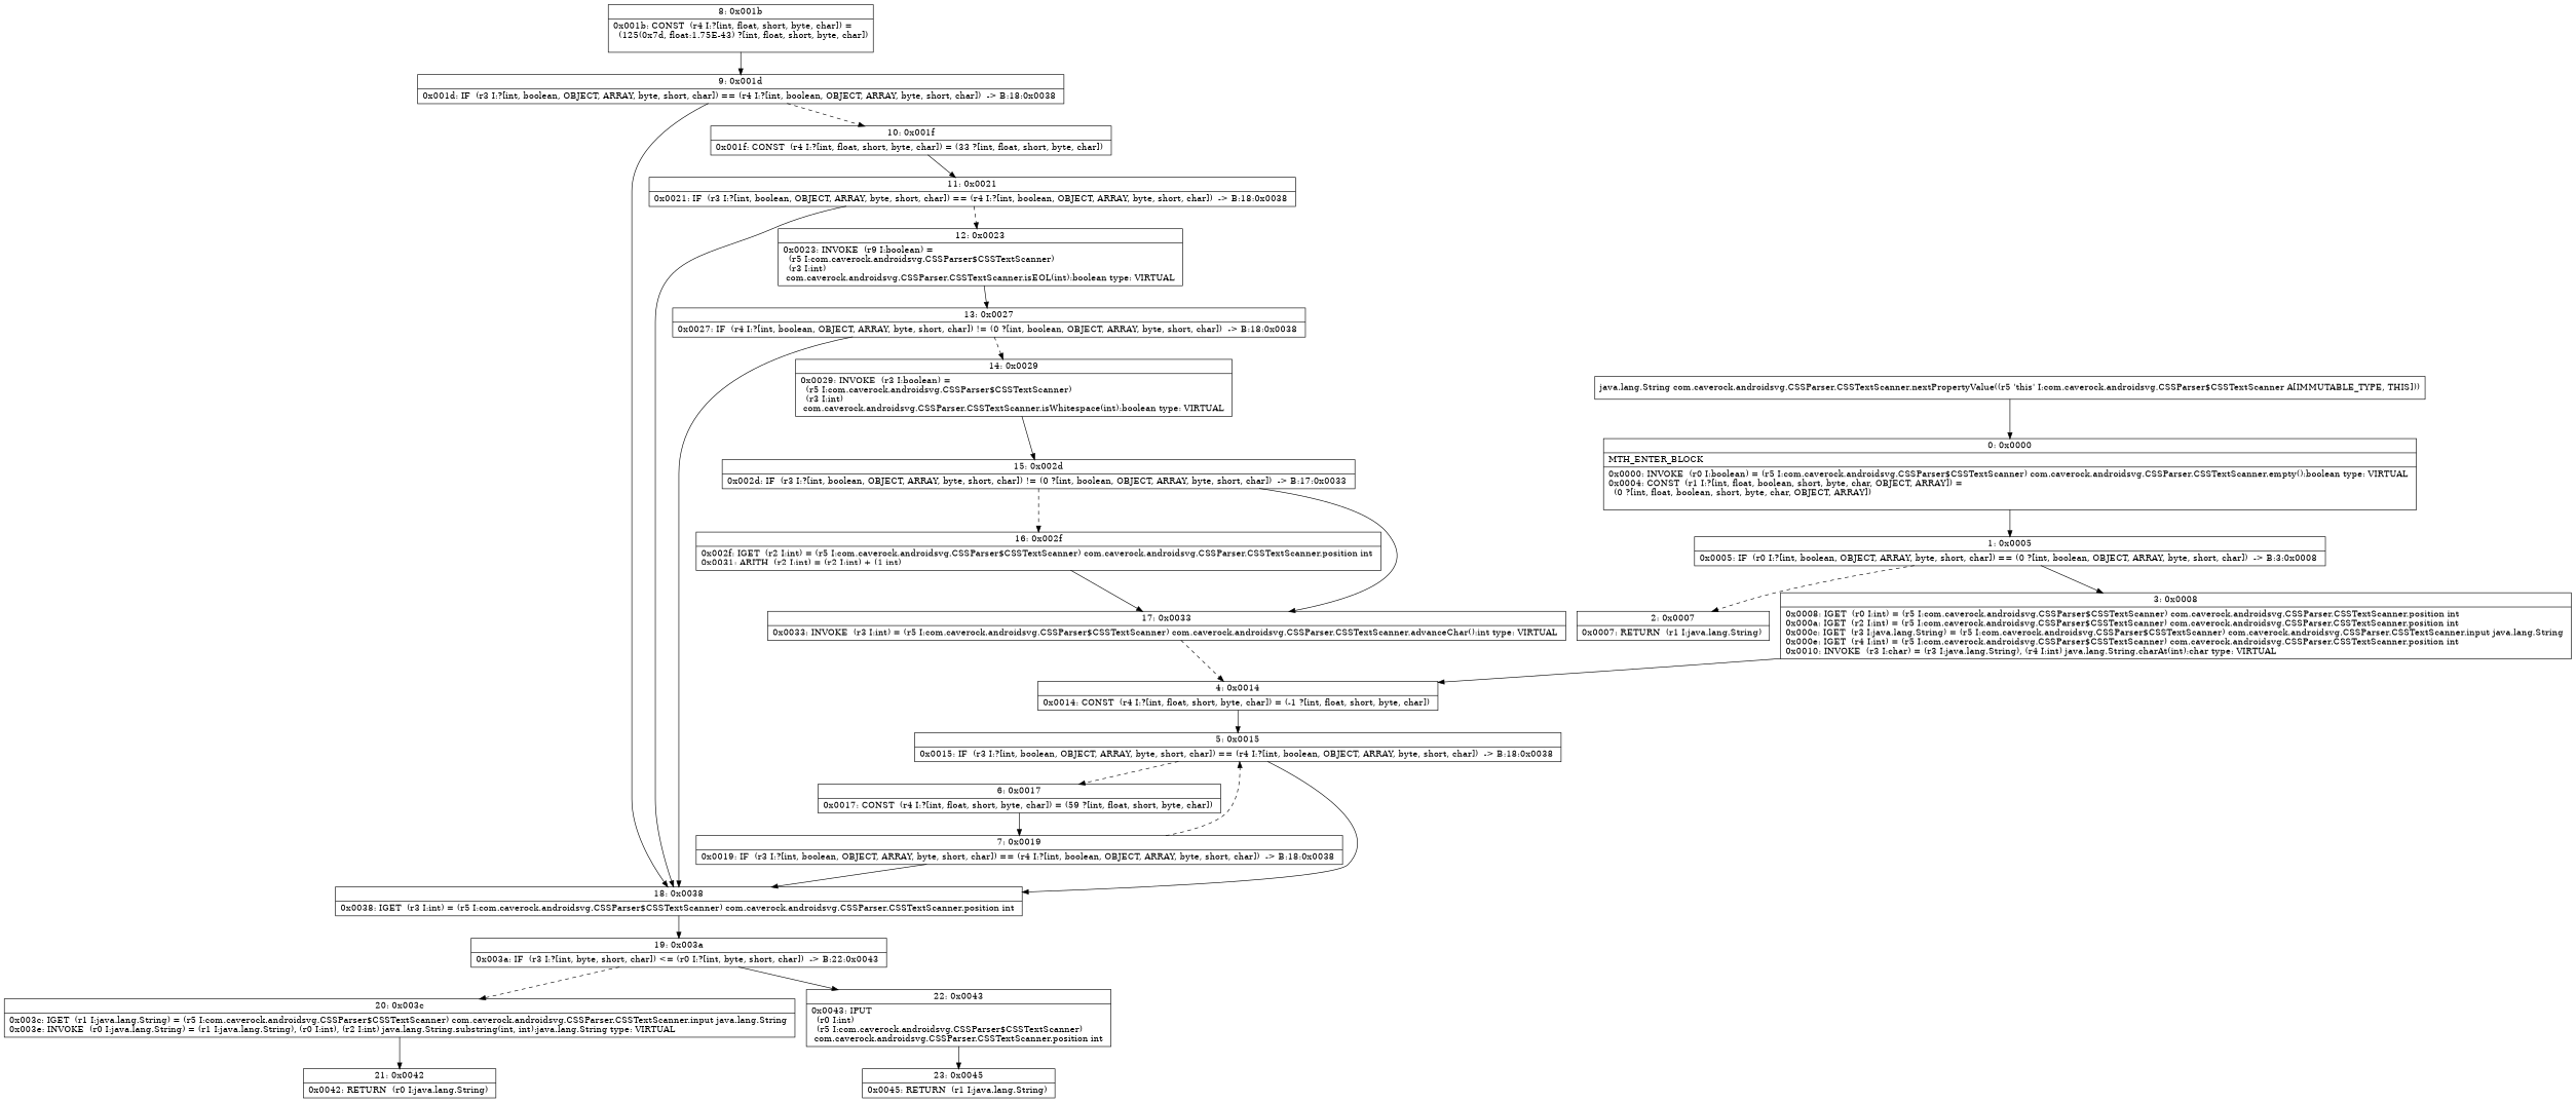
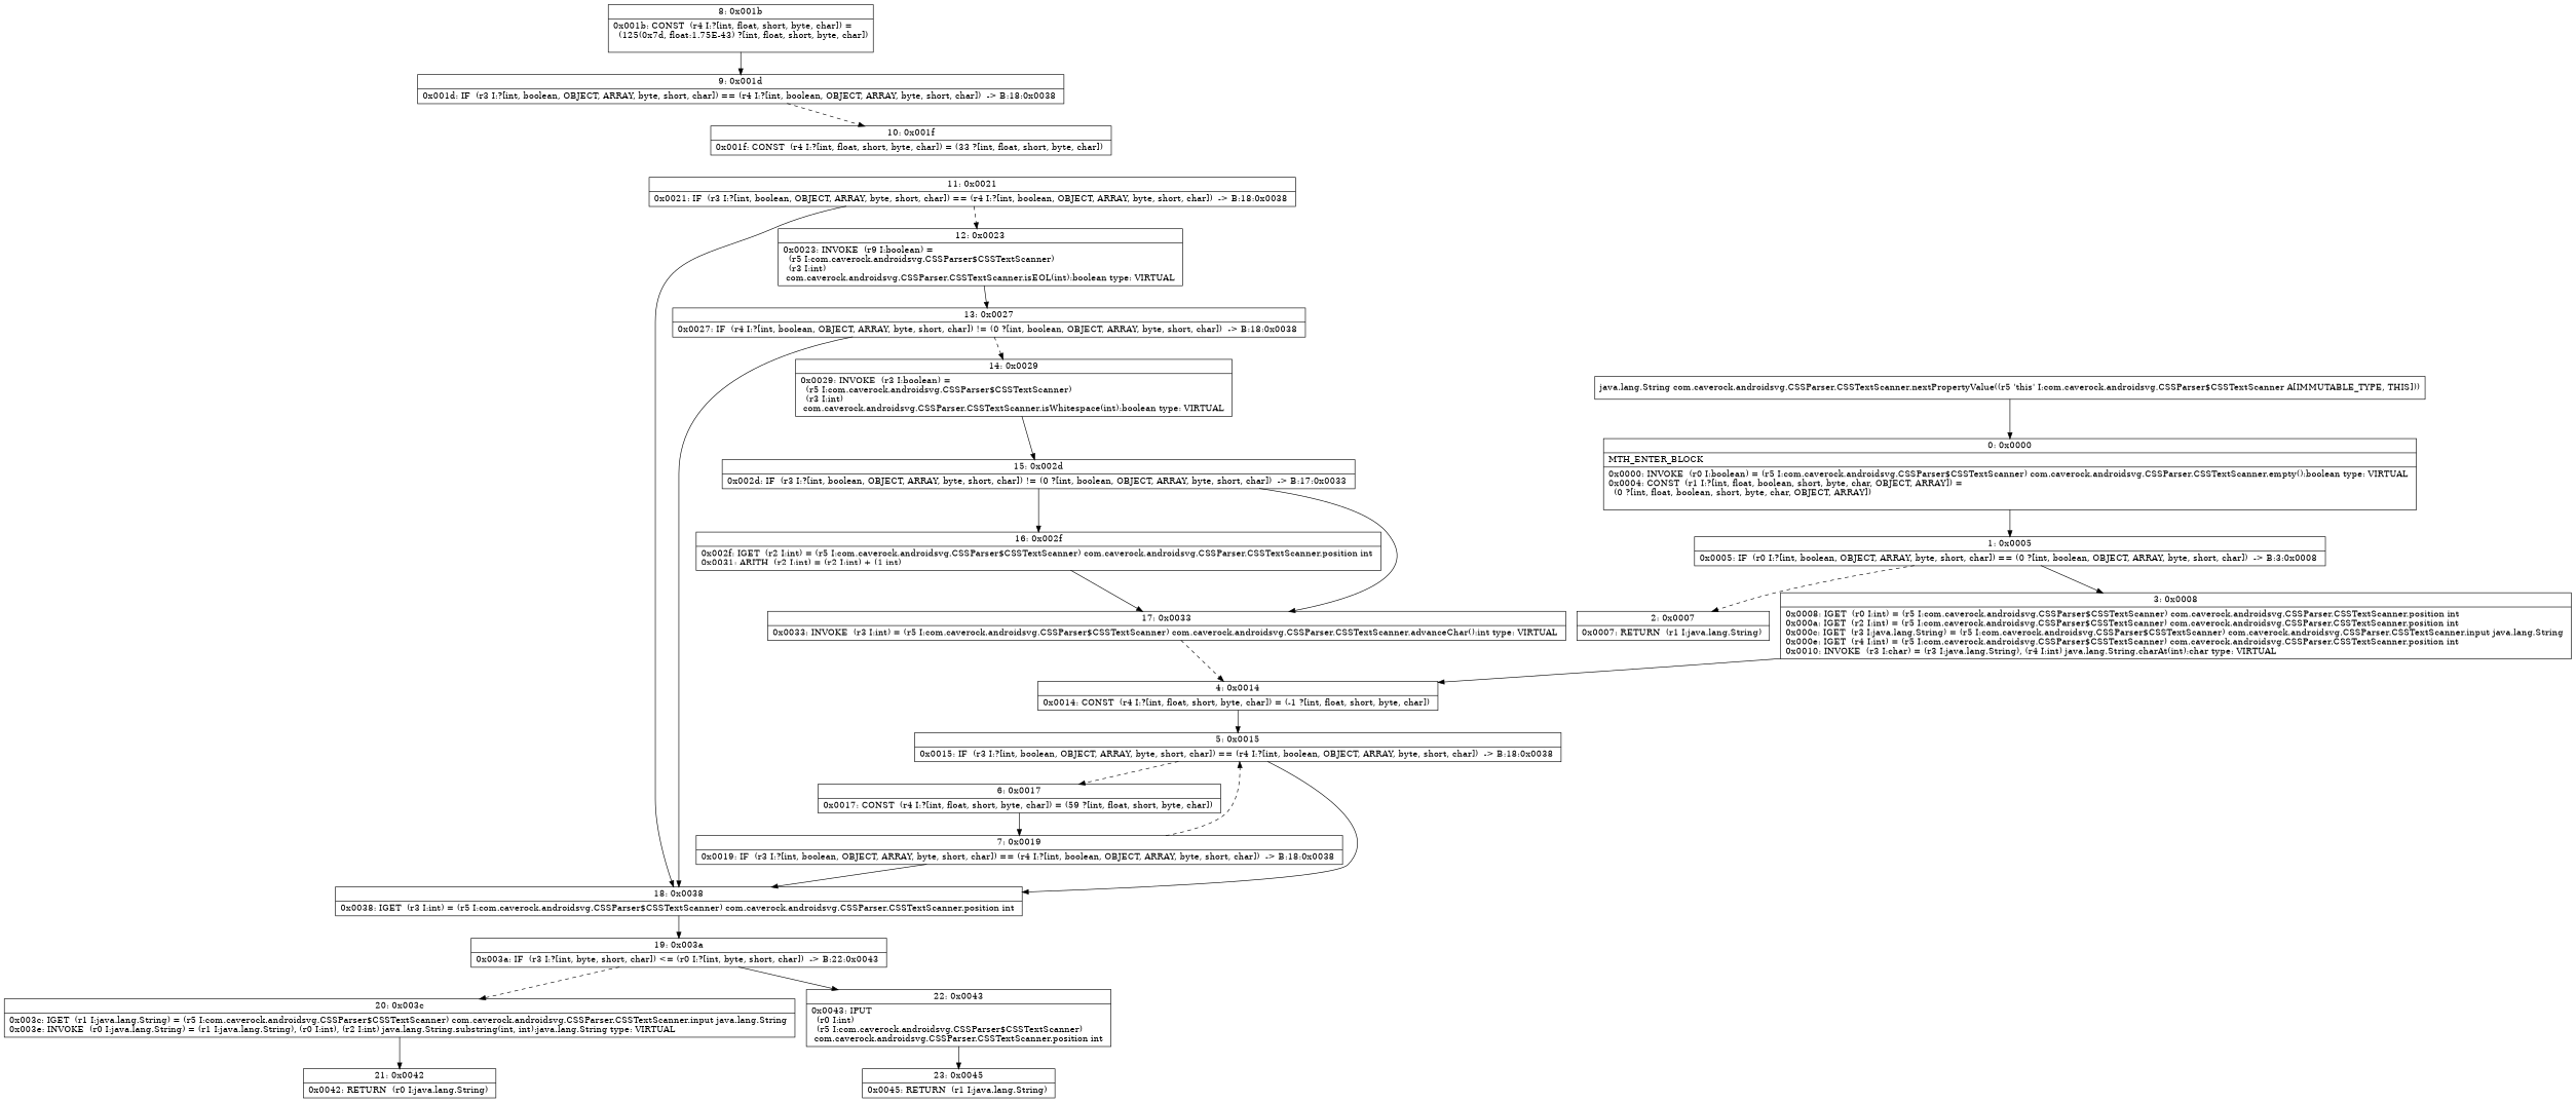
  digraph {
    node [shape=record]
    n1 [label="{0\:\ 0x0000|MTH_ENTER_BLOCK\l|0x0000: INVOKE  (r0 I:boolean) = (r5 I:com.caverock.androidsvg.CSSParser$CSSTextScanner) com.caverock.androidsvg.CSSParser.CSSTextScanner.empty():boolean type: VIRTUAL \l0x0004: CONST  (r1 I:?[int, float, boolean, short, byte, char, OBJECT, ARRAY]) = \l  (0 ?[int, float, boolean, short, byte, char, OBJECT, ARRAY])\l \l}"]
    n2 [label="{1\:\ 0x0005|0x0005: IF  (r0 I:?[int, boolean, OBJECT, ARRAY, byte, short, char]) == (0 ?[int, boolean, OBJECT, ARRAY, byte, short, char])  \-\> B:3:0x0008 \l}"]
    n3 [label="{2\:\ 0x0007|0x0007: RETURN  (r1 I:java.lang.String) \l}"]
    n4 [label="{3\:\ 0x0008|0x0008: IGET  (r0 I:int) = (r5 I:com.caverock.androidsvg.CSSParser$CSSTextScanner) com.caverock.androidsvg.CSSParser.CSSTextScanner.position int \l0x000a: IGET  (r2 I:int) = (r5 I:com.caverock.androidsvg.CSSParser$CSSTextScanner) com.caverock.androidsvg.CSSParser.CSSTextScanner.position int \l0x000c: IGET  (r3 I:java.lang.String) = (r5 I:com.caverock.androidsvg.CSSParser$CSSTextScanner) com.caverock.androidsvg.CSSParser.CSSTextScanner.input java.lang.String \l0x000e: IGET  (r4 I:int) = (r5 I:com.caverock.androidsvg.CSSParser$CSSTextScanner) com.caverock.androidsvg.CSSParser.CSSTextScanner.position int \l0x0010: INVOKE  (r3 I:char) = (r3 I:java.lang.String), (r4 I:int) java.lang.String.charAt(int):char type: VIRTUAL \l}"]
    n5 [label="{4\:\ 0x0014|0x0014: CONST  (r4 I:?[int, float, short, byte, char]) = (\-1 ?[int, float, short, byte, char]) \l}"]
    n6 [label="{5\:\ 0x0015|0x0015: IF  (r3 I:?[int, boolean, OBJECT, ARRAY, byte, short, char]) == (r4 I:?[int, boolean, OBJECT, ARRAY, byte, short, char])  \-\> B:18:0x0038 \l}"]
    n7 [label="{6\:\ 0x0017|0x0017: CONST  (r4 I:?[int, float, short, byte, char]) = (59 ?[int, float, short, byte, char]) \l}"]
    n8 [label="{18\:\ 0x0038|0x0038: IGET  (r3 I:int) = (r5 I:com.caverock.androidsvg.CSSParser$CSSTextScanner) com.caverock.androidsvg.CSSParser.CSSTextScanner.position int \l}"]
    n9 [label="{7\:\ 0x0019|0x0019: IF  (r3 I:?[int, boolean, OBJECT, ARRAY, byte, short, char]) == (r4 I:?[int, boolean, OBJECT, ARRAY, byte, short, char])  \-\> B:18:0x0038 \l}"]
    n10 [label="{19\:\ 0x003a|0x003a: IF  (r3 I:?[int, byte, short, char]) \<= (r0 I:?[int, byte, short, char])  \-\> B:22:0x0043 \l}"]
    n11 [label="{8\:\ 0x001b|0x001b: CONST  (r4 I:?[int, float, short, byte, char]) = \l  (125(0x7d, float:1.75E\-43) ?[int, float, short, byte, char])\l \l}"]
    n12 [label="{9\:\ 0x001d|0x001d: IF  (r3 I:?[int, boolean, OBJECT, ARRAY, byte, short, char]) == (r4 I:?[int, boolean, OBJECT, ARRAY, byte, short, char])  \-\> B:18:0x0038 \l}"]
    n13 [label="{10\:\ 0x001f|0x001f: CONST  (r4 I:?[int, float, short, byte, char]) = (33 ?[int, float, short, byte, char]) \l}"]
    n14 [label="{11\:\ 0x0021|0x0021: IF  (r3 I:?[int, boolean, OBJECT, ARRAY, byte, short, char]) == (r4 I:?[int, boolean, OBJECT, ARRAY, byte, short, char])  \-\> B:18:0x0038 \l}"]
    n15 [label="{12\:\ 0x0023|0x0023: INVOKE  (r9 I:boolean) = \l  (r5 I:com.caverock.androidsvg.CSSParser$CSSTextScanner)\l  (r3 I:int)\l com.caverock.androidsvg.CSSParser.CSSTextScanner.isEOL(int):boolean type: VIRTUAL \l}"]
    n16 [label="{13\:\ 0x0027|0x0027: IF  (r4 I:?[int, boolean, OBJECT, ARRAY, byte, short, char]) != (0 ?[int, boolean, OBJECT, ARRAY, byte, short, char])  \-\> B:18:0x0038 \l}"]
    n17 [label="{14\:\ 0x0029|0x0029: INVOKE  (r3 I:boolean) = \l  (r5 I:com.caverock.androidsvg.CSSParser$CSSTextScanner)\l  (r3 I:int)\l com.caverock.androidsvg.CSSParser.CSSTextScanner.isWhitespace(int):boolean type: VIRTUAL \l}"]
    n18 [label="{15\:\ 0x002d|0x002d: IF  (r3 I:?[int, boolean, OBJECT, ARRAY, byte, short, char]) != (0 ?[int, boolean, OBJECT, ARRAY, byte, short, char])  \-\> B:17:0x0033 \l}"]
    n19 [label="{16\:\ 0x002f|0x002f: IGET  (r2 I:int) = (r5 I:com.caverock.androidsvg.CSSParser$CSSTextScanner) com.caverock.androidsvg.CSSParser.CSSTextScanner.position int \l0x0031: ARITH  (r2 I:int) = (r2 I:int) + (1 int) \l}"]
    n20 [label="{17\:\ 0x0033|0x0033: INVOKE  (r3 I:int) = (r5 I:com.caverock.androidsvg.CSSParser$CSSTextScanner) com.caverock.androidsvg.CSSParser.CSSTextScanner.advanceChar():int type: VIRTUAL \l}"]
    n21 [label="{20\:\ 0x003c|0x003c: IGET  (r1 I:java.lang.String) = (r5 I:com.caverock.androidsvg.CSSParser$CSSTextScanner) com.caverock.androidsvg.CSSParser.CSSTextScanner.input java.lang.String \l0x003e: INVOKE  (r0 I:java.lang.String) = (r1 I:java.lang.String), (r0 I:int), (r2 I:int) java.lang.String.substring(int, int):java.lang.String type: VIRTUAL \l}"]
    n22 [label="{22\:\ 0x0043|0x0043: IPUT  \l  (r0 I:int)\l  (r5 I:com.caverock.androidsvg.CSSParser$CSSTextScanner)\l com.caverock.androidsvg.CSSParser.CSSTextScanner.position int \l}"]
    n23 [label="{21\:\ 0x0042|0x0042: RETURN  (r0 I:java.lang.String) \l}"]
    n24 [label="{23\:\ 0x0045|0x0045: RETURN  (r1 I:java.lang.String) \l}"]
    n25 [label="{java.lang.String com.caverock.androidsvg.CSSParser.CSSTextScanner.nextPropertyValue((r5 'this' I:com.caverock.androidsvg.CSSParser$CSSTextScanner A[IMMUTABLE_TYPE, THIS])) }"]
    n1 -> n2
    n2 -> n3 [style=dashed]
    n2 -> n4
    n4 -> n5
    n5 -> n6
    n6 -> n7 [style=dashed]
    n6 -> n8
    n7 -> n9
    n8 -> n10
    n9 -> n6 [style=dashed]
    n9 -> n8
    n10 -> n21 [style=dashed]
    n10 -> n22
    n11 -> n12
-   n12 -> n8
    n12 -> n13 [style=dashed]
-   n13 -> n14
    n14 -> n8
    n14 -> n15 [style=dashed]
    n15 -> n16
    n16 -> n8
    n16 -> n17 [style=dashed]
    n17 -> n18
-   n18 -> n19 [style=dashed]
+   n18 -> n19 [style=solid]
    n18 -> n20
    n19 -> n20
    n20 -> n5 [style=dashed]
    n21 -> n23
    n22 -> n24
    n25 -> n1
  }
